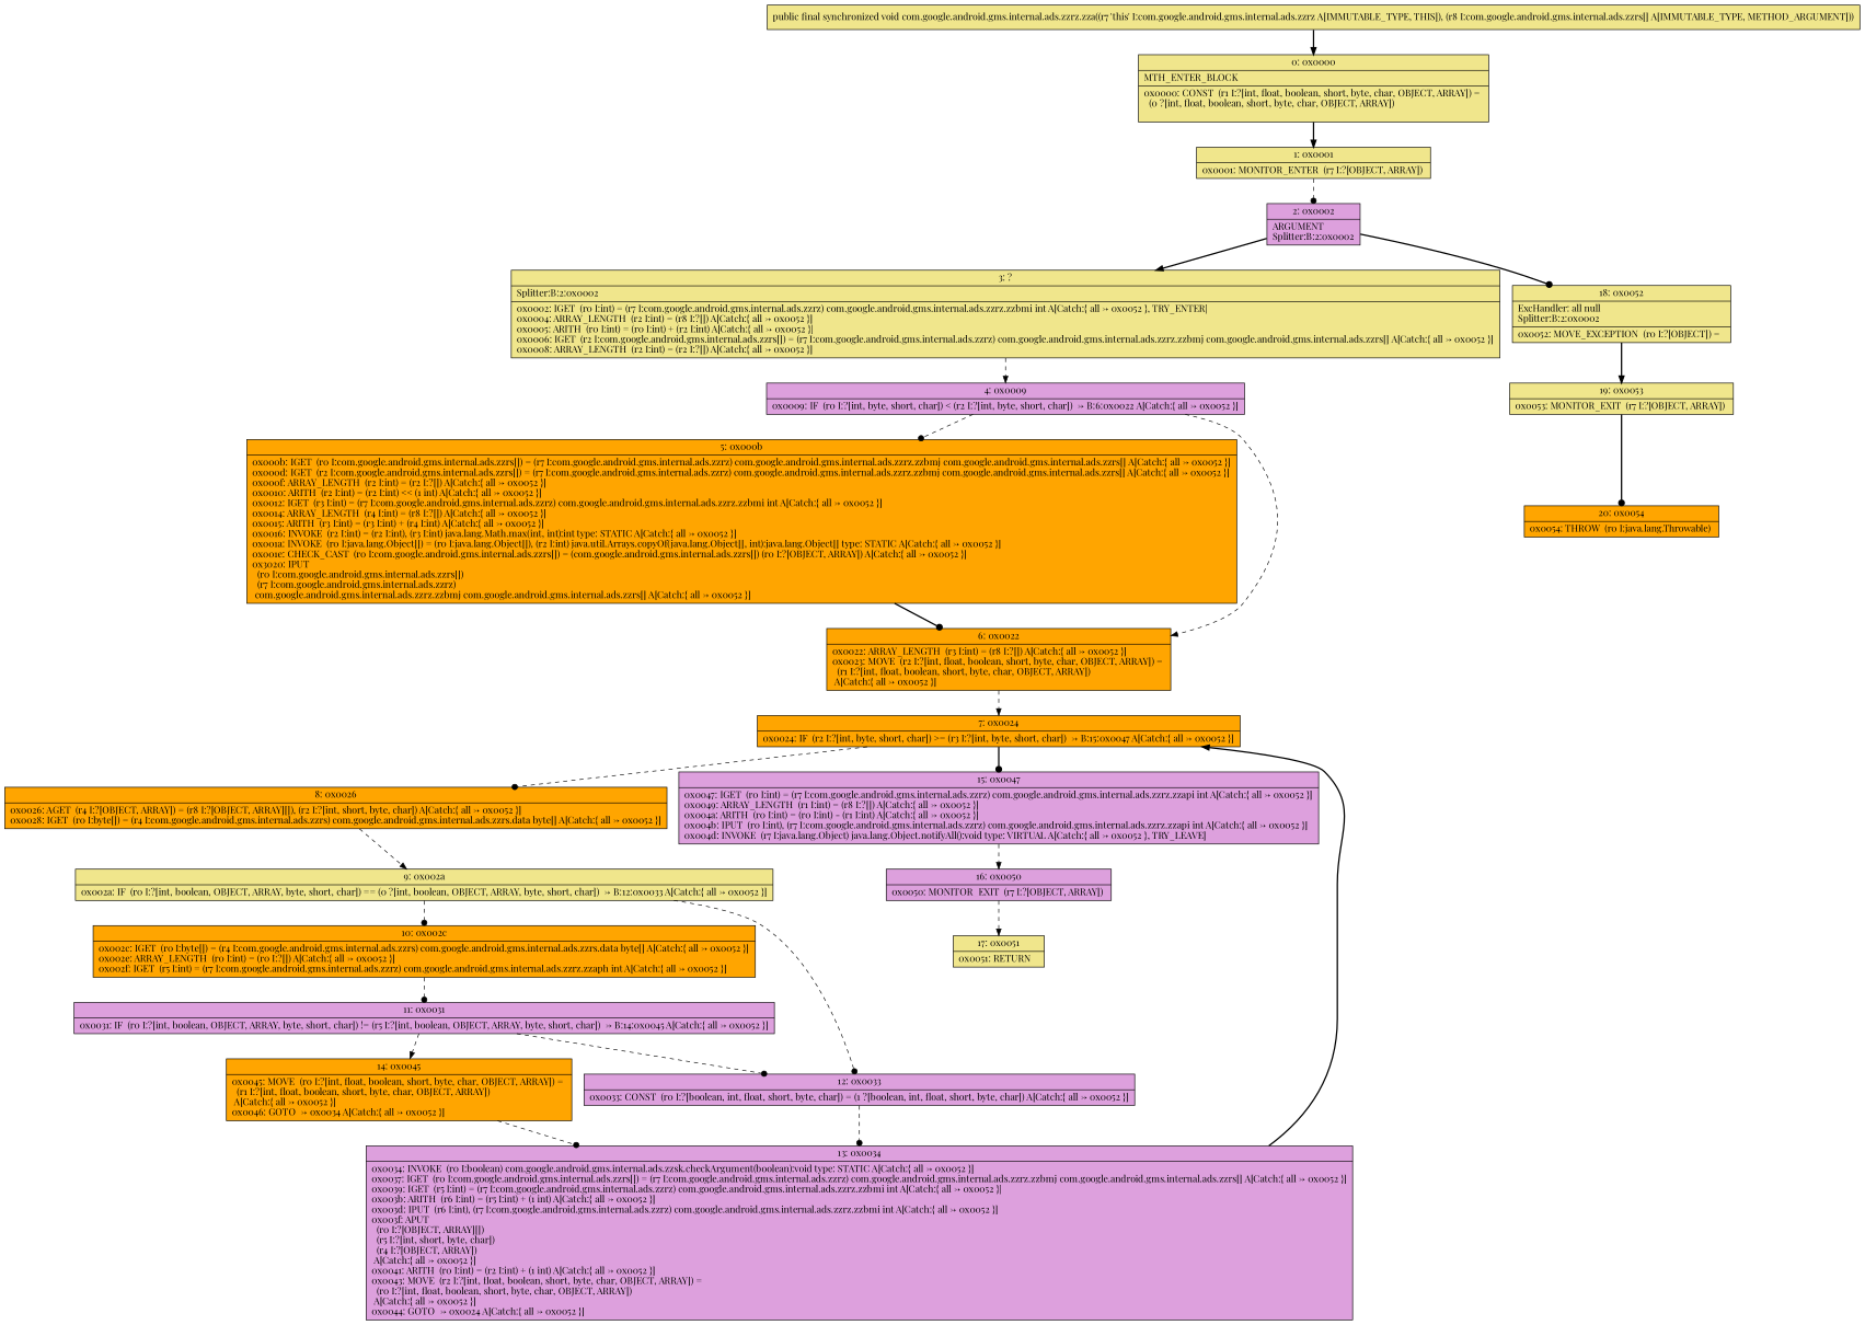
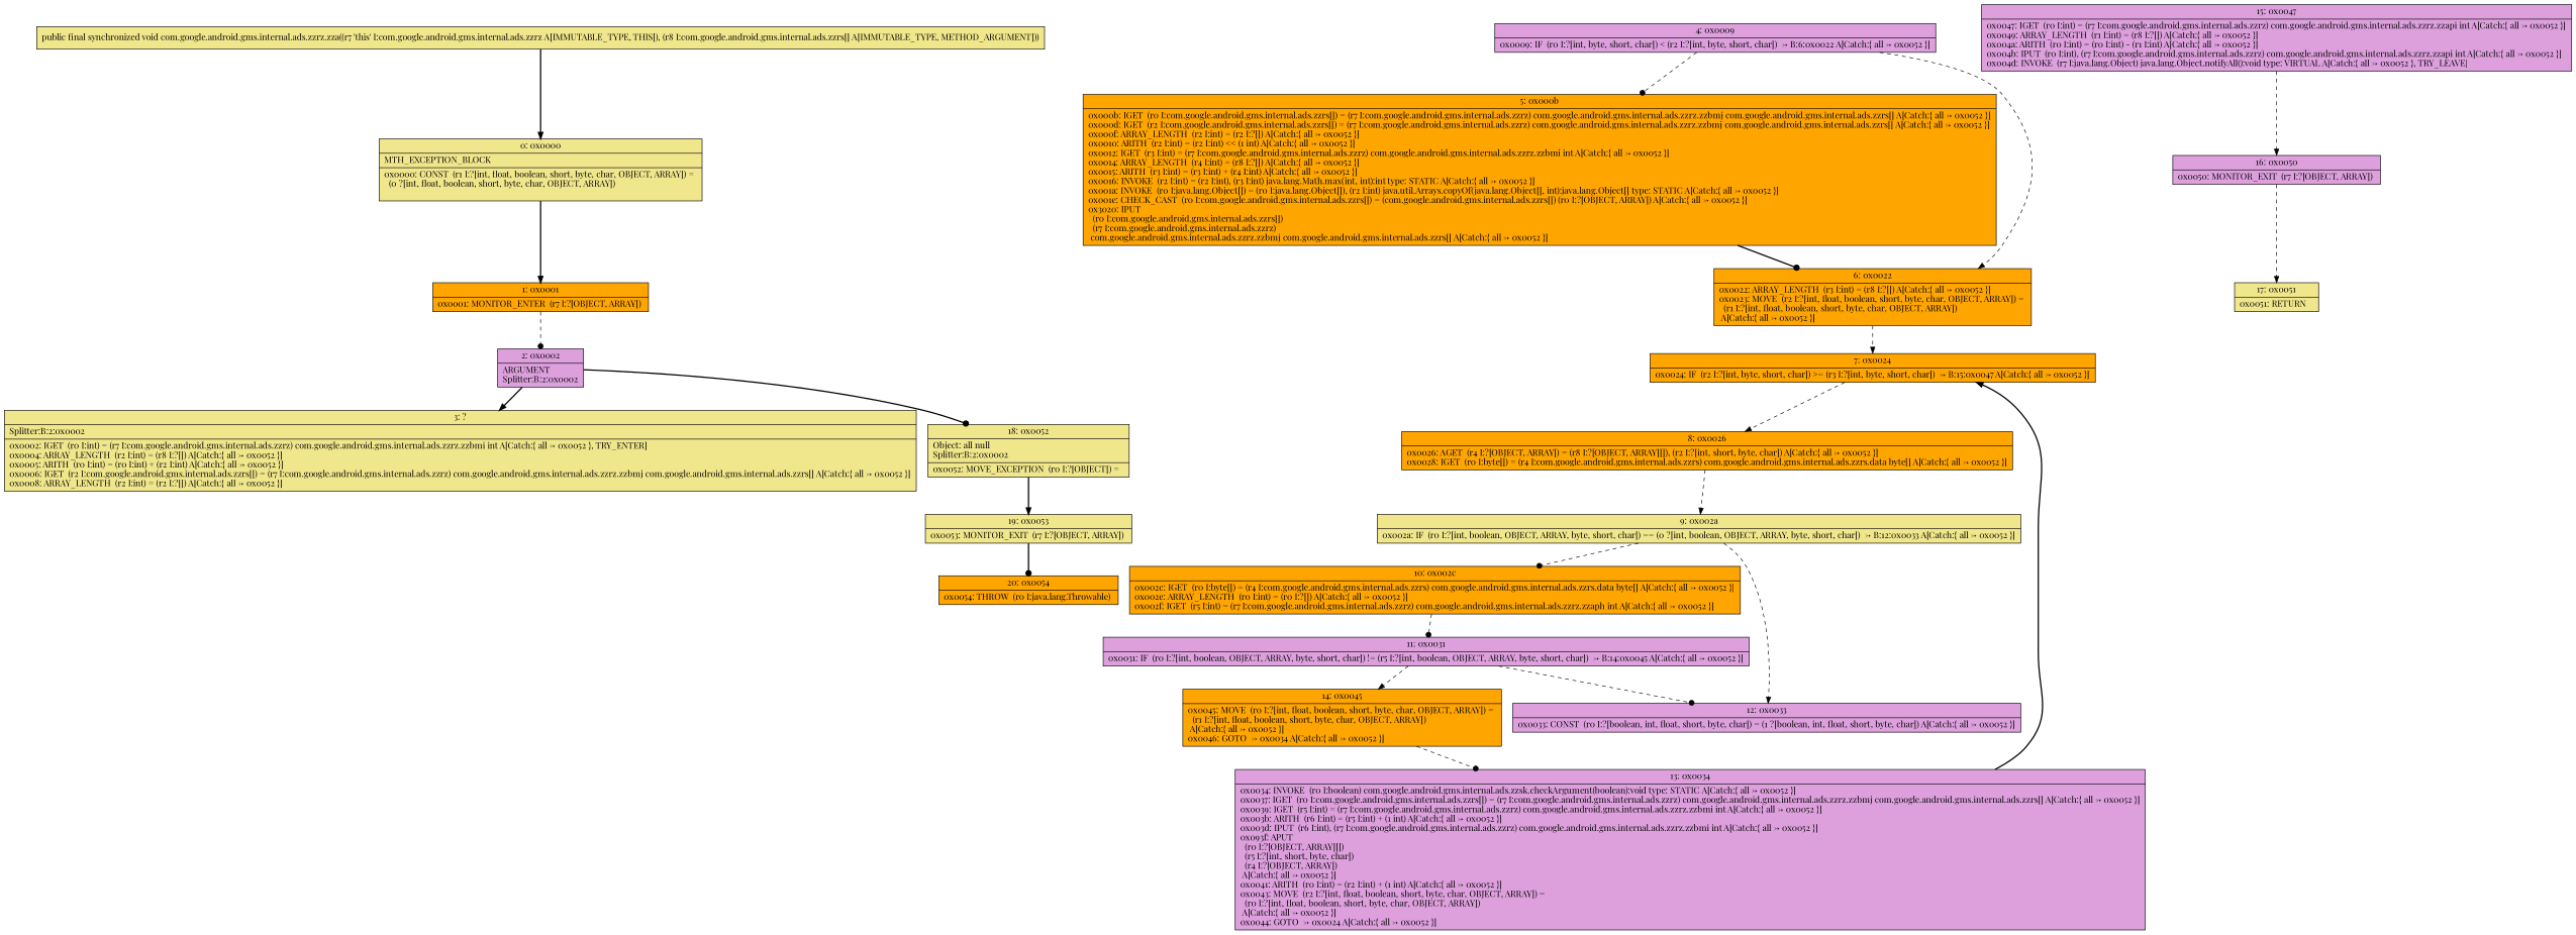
  digraph {
    fontname="Playfair Display"
    node [fillcolor=khaki fontname="Playfair Display" shape=record style=filled]
    edge [arrowhead=normal fontname="Playfair Display" style=dashed]
-   n1 [label="{0\:\ 0x0000|MTH_ENTER_BLOCK\l|0x0000: CONST  (r1 I:?[int, float, boolean, short, byte, char, OBJECT, ARRAY]) = \l  (0 ?[int, float, boolean, short, byte, char, OBJECT, ARRAY])\l \l}"]
-   n2 [label="{1\:\ 0x0001|0x0001: MONITOR_ENTER  (r7 I:?[OBJECT, ARRAY]) \l}"]
+   n1 [label="{0\:\ 0x0000|MTH_EXCEPTION_BLOCK\l|0x0000: CONST  (r1 I:?[int, float, boolean, short, byte, char, OBJECT, ARRAY]) = \l  (0 ?[int, float, boolean, short, byte, char, OBJECT, ARRAY])\l \l}"]
+   n2 [fillcolor=orange label="{1\:\ 0x0001|0x0001: MONITOR_ENTER  (r7 I:?[OBJECT, ARRAY]) \l}"]
    n3 [fillcolor=plum label="{2\:\ 0x0002|ARGUMENT\lSplitter:B:2:0x0002\l}"]
    n4 [label="{3\:\ ?|Splitter:B:2:0x0002\l|0x0002: IGET  (r0 I:int) = (r7 I:com.google.android.gms.internal.ads.zzrz) com.google.android.gms.internal.ads.zzrz.zzbmi int A[Catch:\{ all \-\> 0x0052 \}, TRY_ENTER]\l0x0004: ARRAY_LENGTH  (r2 I:int) = (r8 I:?[]) A[Catch:\{ all \-\> 0x0052 \}]\l0x0005: ARITH  (r0 I:int) = (r0 I:int) + (r2 I:int) A[Catch:\{ all \-\> 0x0052 \}]\l0x0006: IGET  (r2 I:com.google.android.gms.internal.ads.zzrs[]) = (r7 I:com.google.android.gms.internal.ads.zzrz) com.google.android.gms.internal.ads.zzrz.zzbmj com.google.android.gms.internal.ads.zzrs[] A[Catch:\{ all \-\> 0x0052 \}]\l0x0008: ARRAY_LENGTH  (r2 I:int) = (r2 I:?[]) A[Catch:\{ all \-\> 0x0052 \}]\l}"]
-   n5 [label="{18\:\ 0x0052|ExcHandler: all null\lSplitter:B:2:0x0002\l|0x0052: MOVE_EXCEPTION  (r0 I:?[OBJECT]) =  \l}"]
+   n5 [label="{18\:\ 0x0052|Object: all null\lSplitter:B:2:0x0002\l|0x0052: MOVE_EXCEPTION  (r0 I:?[OBJECT]) =  \l}"]
    n6 [fillcolor=plum label="{4\:\ 0x0009|0x0009: IF  (r0 I:?[int, byte, short, char]) \< (r2 I:?[int, byte, short, char])  \-\> B:6:0x0022 A[Catch:\{ all \-\> 0x0052 \}]\l}"]
    n7 [label="{19\:\ 0x0053|0x0053: MONITOR_EXIT  (r7 I:?[OBJECT, ARRAY]) \l}"]
    n8 [fillcolor=orange label="{5\:\ 0x000b|0x000b: IGET  (r0 I:com.google.android.gms.internal.ads.zzrs[]) = (r7 I:com.google.android.gms.internal.ads.zzrz) com.google.android.gms.internal.ads.zzrz.zzbmj com.google.android.gms.internal.ads.zzrs[] A[Catch:\{ all \-\> 0x0052 \}]\l0x000d: IGET  (r2 I:com.google.android.gms.internal.ads.zzrs[]) = (r7 I:com.google.android.gms.internal.ads.zzrz) com.google.android.gms.internal.ads.zzrz.zzbmj com.google.android.gms.internal.ads.zzrs[] A[Catch:\{ all \-\> 0x0052 \}]\l0x000f: ARRAY_LENGTH  (r2 I:int) = (r2 I:?[]) A[Catch:\{ all \-\> 0x0052 \}]\l0x0010: ARITH  (r2 I:int) = (r2 I:int) \<\< (1 int) A[Catch:\{ all \-\> 0x0052 \}]\l0x0012: IGET  (r3 I:int) = (r7 I:com.google.android.gms.internal.ads.zzrz) com.google.android.gms.internal.ads.zzrz.zzbmi int A[Catch:\{ all \-\> 0x0052 \}]\l0x0014: ARRAY_LENGTH  (r4 I:int) = (r8 I:?[]) A[Catch:\{ all \-\> 0x0052 \}]\l0x0015: ARITH  (r3 I:int) = (r3 I:int) + (r4 I:int) A[Catch:\{ all \-\> 0x0052 \}]\l0x0016: INVOKE  (r2 I:int) = (r2 I:int), (r3 I:int) java.lang.Math.max(int, int):int type: STATIC A[Catch:\{ all \-\> 0x0052 \}]\l0x001a: INVOKE  (r0 I:java.lang.Object[]) = (r0 I:java.lang.Object[]), (r2 I:int) java.util.Arrays.copyOf(java.lang.Object[], int):java.lang.Object[] type: STATIC A[Catch:\{ all \-\> 0x0052 \}]\l0x001e: CHECK_CAST  (r0 I:com.google.android.gms.internal.ads.zzrs[]) = (com.google.android.gms.internal.ads.zzrs[]) (r0 I:?[OBJECT, ARRAY]) A[Catch:\{ all \-\> 0x0052 \}]\l0x3020: IPUT  \l  (r0 I:com.google.android.gms.internal.ads.zzrs[])\l  (r7 I:com.google.android.gms.internal.ads.zzrz)\l com.google.android.gms.internal.ads.zzrz.zzbmj com.google.android.gms.internal.ads.zzrs[] A[Catch:\{ all \-\> 0x0052 \}]\l}"]
    n9 [fillcolor=orange label="{6\:\ 0x0022|0x0022: ARRAY_LENGTH  (r3 I:int) = (r8 I:?[]) A[Catch:\{ all \-\> 0x0052 \}]\l0x0023: MOVE  (r2 I:?[int, float, boolean, short, byte, char, OBJECT, ARRAY]) = \l  (r1 I:?[int, float, boolean, short, byte, char, OBJECT, ARRAY])\l A[Catch:\{ all \-\> 0x0052 \}]\l}"]
    n10 [fillcolor=orange label="{7\:\ 0x0024|0x0024: IF  (r2 I:?[int, byte, short, char]) \>= (r3 I:?[int, byte, short, char])  \-\> B:15:0x0047 A[Catch:\{ all \-\> 0x0052 \}]\l}"]
    n11 [fillcolor=orange label="{8\:\ 0x0026|0x0026: AGET  (r4 I:?[OBJECT, ARRAY]) = (r8 I:?[OBJECT, ARRAY][]), (r2 I:?[int, short, byte, char]) A[Catch:\{ all \-\> 0x0052 \}]\l0x0028: IGET  (r0 I:byte[]) = (r4 I:com.google.android.gms.internal.ads.zzrs) com.google.android.gms.internal.ads.zzrs.data byte[] A[Catch:\{ all \-\> 0x0052 \}]\l}"]
    n12 [fillcolor=plum label="{15\:\ 0x0047|0x0047: IGET  (r0 I:int) = (r7 I:com.google.android.gms.internal.ads.zzrz) com.google.android.gms.internal.ads.zzrz.zzapi int A[Catch:\{ all \-\> 0x0052 \}]\l0x0049: ARRAY_LENGTH  (r1 I:int) = (r8 I:?[]) A[Catch:\{ all \-\> 0x0052 \}]\l0x004a: ARITH  (r0 I:int) = (r0 I:int) \- (r1 I:int) A[Catch:\{ all \-\> 0x0052 \}]\l0x004b: IPUT  (r0 I:int), (r7 I:com.google.android.gms.internal.ads.zzrz) com.google.android.gms.internal.ads.zzrz.zzapi int A[Catch:\{ all \-\> 0x0052 \}]\l0x004d: INVOKE  (r7 I:java.lang.Object) java.lang.Object.notifyAll():void type: VIRTUAL A[Catch:\{ all \-\> 0x0052 \}, TRY_LEAVE]\l}"]
    n13 [label="{9\:\ 0x002a|0x002a: IF  (r0 I:?[int, boolean, OBJECT, ARRAY, byte, short, char]) == (0 ?[int, boolean, OBJECT, ARRAY, byte, short, char])  \-\> B:12:0x0033 A[Catch:\{ all \-\> 0x0052 \}]\l}"]
    n14 [fillcolor=plum label="{16\:\ 0x0050|0x0050: MONITOR_EXIT  (r7 I:?[OBJECT, ARRAY]) \l}"]
    n15 [fillcolor=orange label="{10\:\ 0x002c|0x002c: IGET  (r0 I:byte[]) = (r4 I:com.google.android.gms.internal.ads.zzrs) com.google.android.gms.internal.ads.zzrs.data byte[] A[Catch:\{ all \-\> 0x0052 \}]\l0x002e: ARRAY_LENGTH  (r0 I:int) = (r0 I:?[]) A[Catch:\{ all \-\> 0x0052 \}]\l0x002f: IGET  (r5 I:int) = (r7 I:com.google.android.gms.internal.ads.zzrz) com.google.android.gms.internal.ads.zzrz.zzaph int A[Catch:\{ all \-\> 0x0052 \}]\l}"]
    n16 [fillcolor=plum label="{12\:\ 0x0033|0x0033: CONST  (r0 I:?[boolean, int, float, short, byte, char]) = (1 ?[boolean, int, float, short, byte, char]) A[Catch:\{ all \-\> 0x0052 \}]\l}"]
    n17 [fillcolor=plum label="{11\:\ 0x0031|0x0031: IF  (r0 I:?[int, boolean, OBJECT, ARRAY, byte, short, char]) != (r5 I:?[int, boolean, OBJECT, ARRAY, byte, short, char])  \-\> B:14:0x0045 A[Catch:\{ all \-\> 0x0052 \}]\l}"]
-   n18 [fillcolor=plum label="{13\:\ 0x0034|0x0034: INVOKE  (r0 I:boolean) com.google.android.gms.internal.ads.zzsk.checkArgument(boolean):void type: STATIC A[Catch:\{ all \-\> 0x0052 \}]\l0x0037: IGET  (r0 I:com.google.android.gms.internal.ads.zzrs[]) = (r7 I:com.google.android.gms.internal.ads.zzrz) com.google.android.gms.internal.ads.zzrz.zzbmj com.google.android.gms.internal.ads.zzrs[] A[Catch:\{ all \-\> 0x0052 \}]\l0x0039: IGET  (r5 I:int) = (r7 I:com.google.android.gms.internal.ads.zzrz) com.google.android.gms.internal.ads.zzrz.zzbmi int A[Catch:\{ all \-\> 0x0052 \}]\l0x003b: ARITH  (r6 I:int) = (r5 I:int) + (1 int) A[Catch:\{ all \-\> 0x0052 \}]\l0x003d: IPUT  (r6 I:int), (r7 I:com.google.android.gms.internal.ads.zzrz) com.google.android.gms.internal.ads.zzrz.zzbmi int A[Catch:\{ all \-\> 0x0052 \}]\l0x003f: APUT  \l  (r0 I:?[OBJECT, ARRAY][])\l  (r5 I:?[int, short, byte, char])\l  (r4 I:?[OBJECT, ARRAY])\l A[Catch:\{ all \-\> 0x0052 \}]\l0x0041: ARITH  (r0 I:int) = (r2 I:int) + (1 int) A[Catch:\{ all \-\> 0x0052 \}]\l0x0043: MOVE  (r2 I:?[int, float, boolean, short, byte, char, OBJECT, ARRAY]) = \l  (r0 I:?[int, float, boolean, short, byte, char, OBJECT, ARRAY])\l A[Catch:\{ all \-\> 0x0052 \}]\l0x0044: GOTO  \-\> 0x0024 A[Catch:\{ all \-\> 0x0052 \}]\l}"]
+   n18 [fillcolor=plum label="{13\:\ 0x0034|0x0034: INVOKE  (r0 I:boolean) com.google.android.gms.internal.ads.zzsk.checkArgument(boolean):void type: STATIC A[Catch:\{ all \-\> 0x0052 \}]\l0x0037: IGET  (r0 I:com.google.android.gms.internal.ads.zzrs[]) = (r7 I:com.google.android.gms.internal.ads.zzrz) com.google.android.gms.internal.ads.zzrz.zzbmj com.google.android.gms.internal.ads.zzrs[] A[Catch:\{ all \-\> 0x0052 \}]\l0x0039: IGET  (r5 I:int) = (r7 I:com.google.android.gms.internal.ads.zzrz) com.google.android.gms.internal.ads.zzrz.zzbmi int A[Catch:\{ all \-\> 0x0052 \}]\l0x003b: ARITH  (r6 I:int) = (r5 I:int) + (1 int) A[Catch:\{ all \-\> 0x0052 \}]\l0x003d: IPUT  (r6 I:int), (r7 I:com.google.android.gms.internal.ads.zzrz) com.google.android.gms.internal.ads.zzrz.zzbmi int A[Catch:\{ all \-\> 0x0052 \}]\l0x093f: APUT  \l  (r0 I:?[OBJECT, ARRAY][])\l  (r5 I:?[int, short, byte, char])\l  (r4 I:?[OBJECT, ARRAY])\l A[Catch:\{ all \-\> 0x0052 \}]\l0x0041: ARITH  (r0 I:int) = (r2 I:int) + (1 int) A[Catch:\{ all \-\> 0x0052 \}]\l0x0043: MOVE  (r2 I:?[int, float, boolean, short, byte, char, OBJECT, ARRAY]) = \l  (r0 I:?[int, float, boolean, short, byte, char, OBJECT, ARRAY])\l A[Catch:\{ all \-\> 0x0052 \}]\l0x0044: GOTO  \-\> 0x0024 A[Catch:\{ all \-\> 0x0052 \}]\l}"]
    n19 [fillcolor=orange label="{14\:\ 0x0045|0x0045: MOVE  (r0 I:?[int, float, boolean, short, byte, char, OBJECT, ARRAY]) = \l  (r1 I:?[int, float, boolean, short, byte, char, OBJECT, ARRAY])\l A[Catch:\{ all \-\> 0x0052 \}]\l0x0046: GOTO  \-\> 0x0034 A[Catch:\{ all \-\> 0x0052 \}]\l}"]
    n20 [label="{17\:\ 0x0051|0x0051: RETURN   \l}"]
    n21 [fillcolor=orange label="{20\:\ 0x0054|0x0054: THROW  (r0 I:java.lang.Throwable) \l}"]
    n22 [label="{public final synchronized void com.google.android.gms.internal.ads.zzrz.zza((r7 'this' I:com.google.android.gms.internal.ads.zzrz A[IMMUTABLE_TYPE, THIS]), (r8 I:com.google.android.gms.internal.ads.zzrs[] A[IMMUTABLE_TYPE, METHOD_ARGUMENT])) }"]
    n1 -> n2 [style=bold]
    n2 -> n3 [arrowhead=dot]
    n3 -> n4 [style=bold]
    n3 -> n5 [arrowhead=dot style=bold]
-   n4 -> n6
    n5 -> n7 [style=bold]
    n6 -> n8 [arrowhead=dot]
    n6 -> n9
    n7 -> n21 [arrowhead=dot style=bold]
    n8 -> n9 [arrowhead=dot style=bold]
    n9 -> n10
-   n10 -> n11 [arrowhead=dot]
-   n10 -> n12 [arrowhead=dot style=bold]
+   n10 -> n11
    n11 -> n13
    n12 -> n14
    n13 -> n15 [arrowhead=dot]
-   n13 -> n16 [arrowhead=dot]
+   n13 -> n16
    n14 -> n20
    n15 -> n17 [arrowhead=dot]
-   n16 -> n18 [arrowhead=dot]
    n17 -> n16 [arrowhead=dot]
    n17 -> n19
    n18 -> n10 [style=bold]
    n19 -> n18 [arrowhead=dot]
    n22 -> n1 [style=bold]
  }
